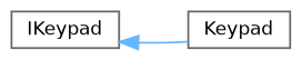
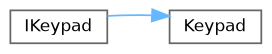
  digraph {
    rankdir=LR
    node [color=grey40 fillcolor=white fontname=Helvetica fontsize=10 shape=box style=filled]
    n1 [height=0.2 label=IKeypad width=0.4]
    n2 [height=0.2 label=Keypad width=0.4]
-   n1 -> n2 [color=steelblue1 dir=back fontname=Helvetica fontsize=10 labelfontname=Helvetica labelfontsize=10 style=solid]
+   n2 -> n1 [color=steelblue1 dir=back fontname=Helvetica fontsize=10 labelfontname=Helvetica labelfontsize=10 style=solid]
  }
